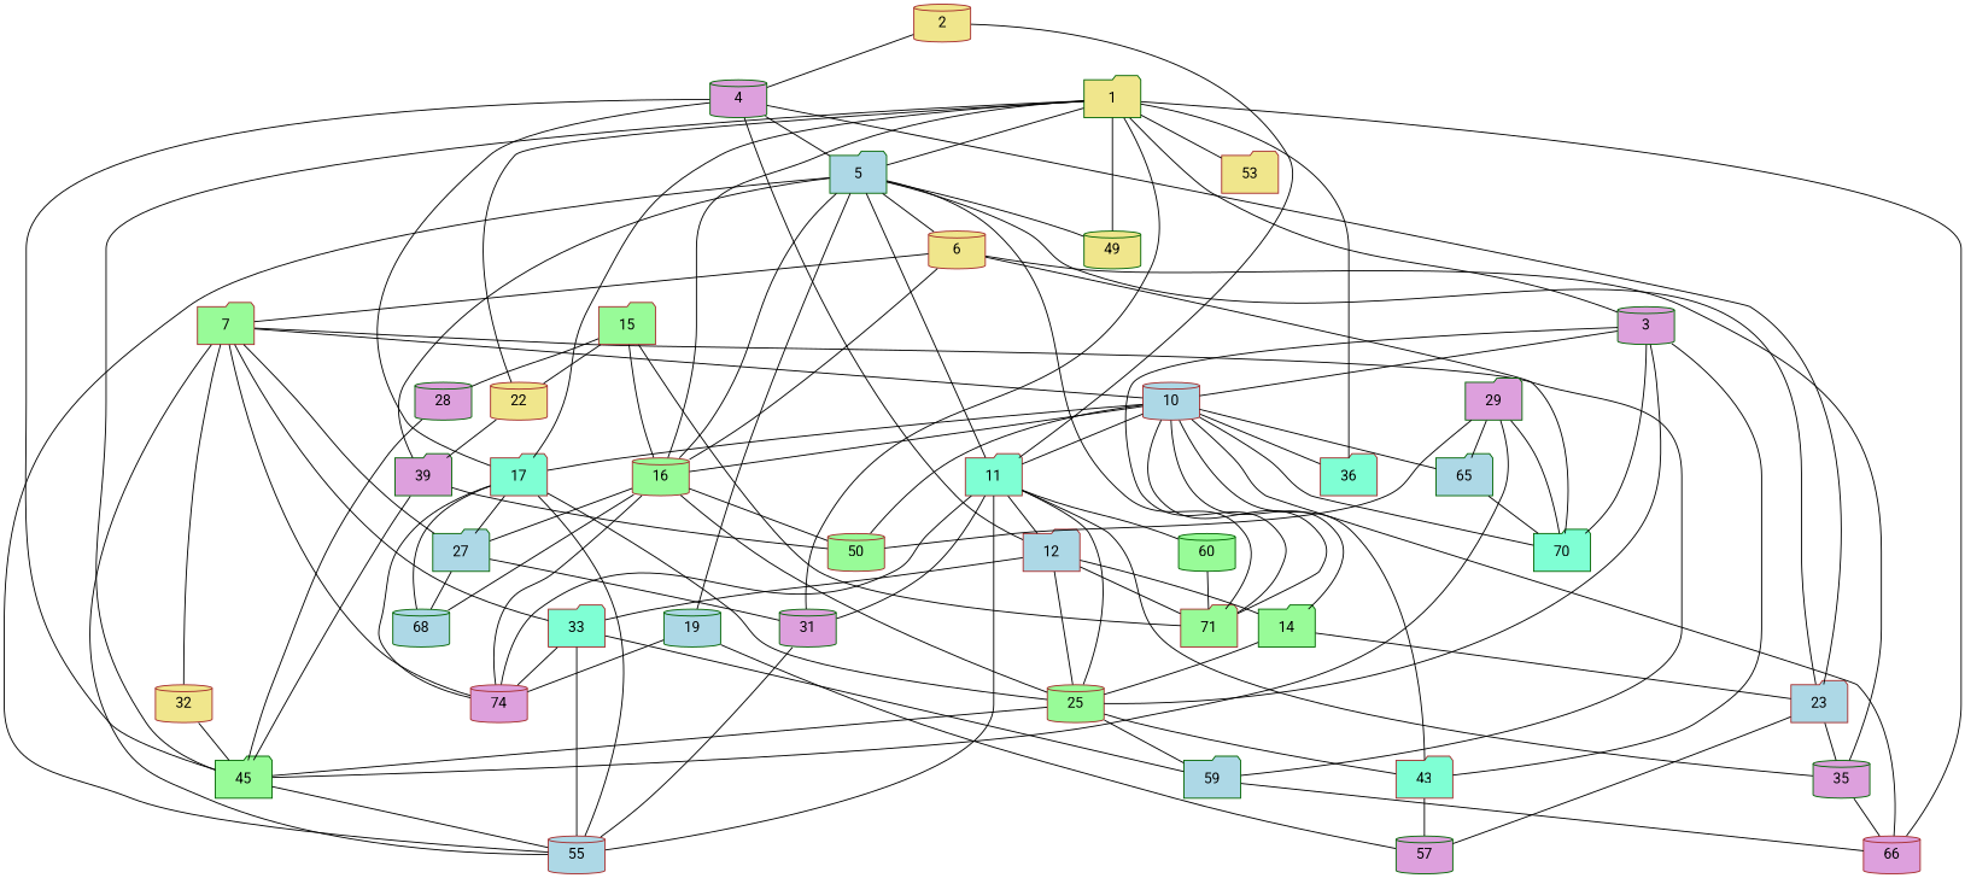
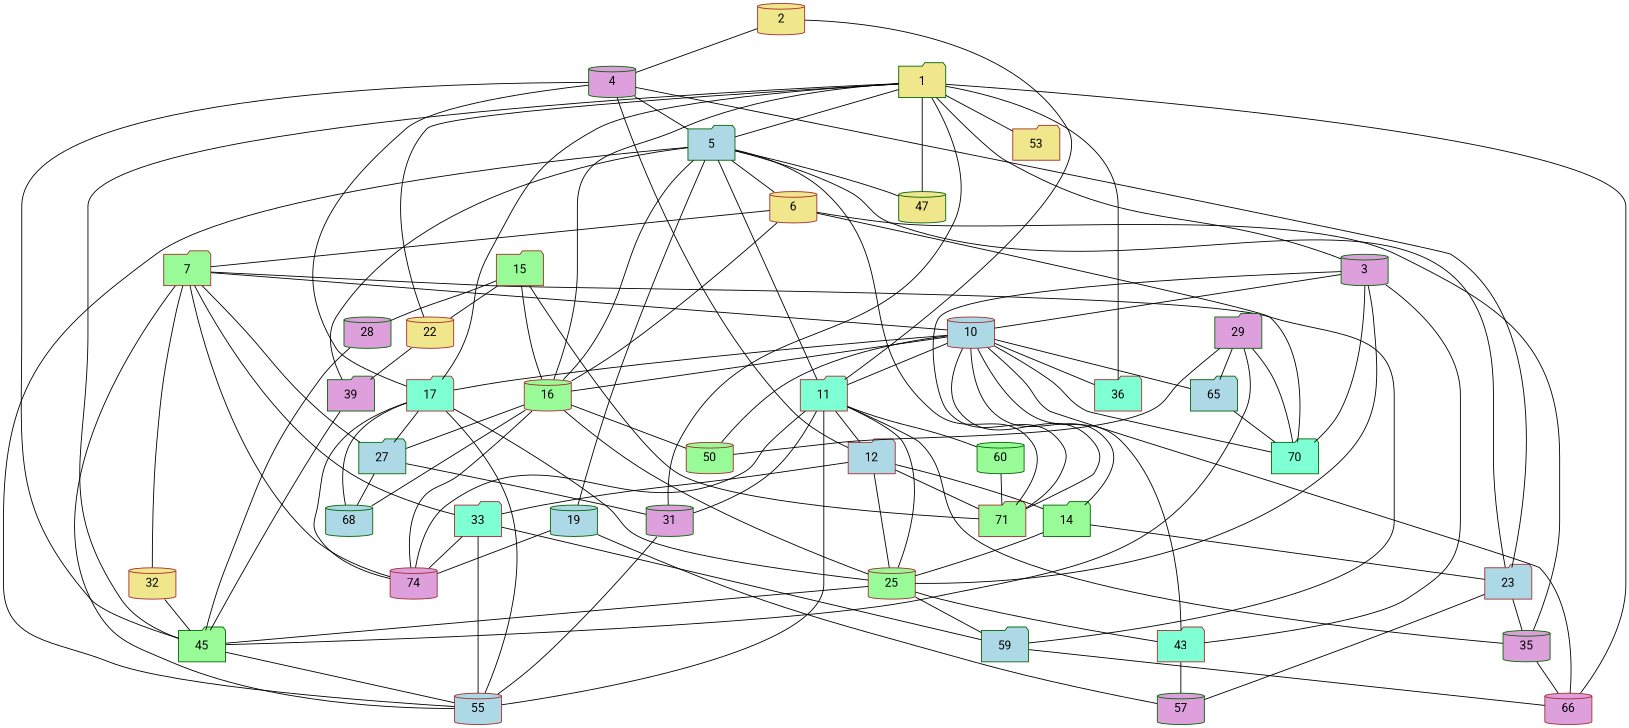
  graph {
    fontname=Roboto
    node [color=brown fillcolor=plum fontname=Roboto shape=folder style=filled]
    edge [fontname=Roboto]
    1 [color=darkgreen fillcolor=khaki super="+21+30"]
    3 [color=darkgreen shape=cylinder super="+58"]
    5 [color=darkgreen fillcolor=lightblue super="+8"]
    16 [fillcolor=palegreen shape=cylinder super="+37+64"]
    17 [fillcolor=aquamarine super="+63"]
    22 [fillcolor=khaki shape=cylinder]
    31 [color=darkgreen shape=cylinder super="+69"]
    36 [fillcolor=aquamarine]
    45 [color=darkgreen fillcolor=palegreen super="+54"]
-   47 [color=darkgreen fillcolor=khaki shape=cylinder label=49]
+   47 [color=darkgreen fillcolor=khaki shape=cylinder]
    53 [fillcolor=khaki]
    66 [shape=cylinder]
    10 [fillcolor=lightblue shape=cylinder super="+72+24+13"]
    25 [fillcolor=palegreen shape=cylinder super="+26+78"]
    43 [fillcolor=aquamarine super="+51"]
    70 [color=darkgreen fillcolor=aquamarine]
    71 [fillcolor=palegreen super="+80+73"]
    11 [fillcolor=aquamarine super="+75+49"]
    6 [fillcolor=khaki shape=cylinder super="+67"]
    19 [color=darkgreen fillcolor=lightblue shape=cylinder]
    23 [fillcolor=lightblue]
    39 [color=darkgreen super="+61"]
    55 [fillcolor=lightblue shape=cylinder super="+76"]
    27 [color=darkgreen fillcolor=lightblue]
    74 [shape=cylinder]
    50 [fillcolor=palegreen shape=cylinder]
    68 [color=darkgreen fillcolor=lightblue shape=cylinder]
    4 [color=darkgreen shape=cylinder super="+18"]
    12 [fillcolor=lightblue super="+40"]
    2 [fillcolor=khaki shape=cylinder]
    35 [color=darkgreen shape=cylinder super="+81"]
    60 [color=darkgreen fillcolor=palegreen shape=cylinder]
    14 [color=darkgreen fillcolor=palegreen]
    65 [color=darkgreen fillcolor=lightblue]
    59 [color=darkgreen fillcolor=lightblue]
    57 [color=darkgreen shape=cylinder]
    33 [fillcolor=aquamarine super="+77"]
    7 [fillcolor=palegreen super="+9+46"]
    32 [fillcolor=khaki shape=cylinder]
    15 [fillcolor=palegreen]
    28 [color=darkgreen shape=cylinder]
    29 [color=darkgreen super="+34"]
    1 -- 3
    1 -- 5
    1 -- 16 [weight=2]
    1 -- 17
    1 -- 22
    1 -- 31
    1 -- 36
    1 -- 45 [weight=2]
    1 -- 47 [weight=2]
    1 -- 53 [weight=2]
    1 -- 66
    3 -- 10 [weight=2]
    3 -- 25
    3 -- 43
    3 -- 70
    3 -- 71
    5 -- 16 [weight=2]
    5 -- 47
    5 -- 71
    5 -- 11 [weight=2]
    5 -- 6
    5 -- 19
    5 -- 23
    5 -- 39
    5 -- 55 [weight=2]
    16 -- 25
    16 -- 27
    16 -- 74
    16 -- 50
    16 -- 68
    17 -- 25 [weight=2]
    17 -- 55
    17 -- 27
    17 -- 74
    17 -- 68
    22 -- 39
    31 -- 55 [weight=2]
    45 -- 55
    10 -- 16 [weight=2]
    10 -- 17
    10 -- 36
    10 -- 66
    10 -- 43 [weight=3]
    10 -- 70
    10 -- 71
    10 -- 11 [weight=2]
    10 -- 50
    10 -- 14 [weight=2]
    10 -- 65
    25 -- 45
    25 -- 43
    25 -- 59
    43 -- 57
    11 -- 31
    11 -- 25
    11 -- 55 [weight=2]
    11 -- 74
    11 -- 12
    11 -- 35
    11 -- 60
    6 -- 16
    6 -- 70
    6 -- 35
    6 -- 7
    19 -- 74
    19 -- 57
    23 -- 35
    23 -- 57
    39 -- 45
-   39 -- 50
    27 -- 31
    27 -- 68
    4 -- 5
    4 -- 17
    4 -- 45
    4 -- 23
    4 -- 12
    12 -- 25
    12 -- 71
    12 -- 14
    12 -- 33
    2 -- 11
    2 -- 4
    35 -- 66
    60 -- 71
    14 -- 25
    14 -- 23
    65 -- 70
    59 -- 66
    33 -- 55 [weight=2]
    33 -- 74
    33 -- 59
    7 -- 10
    7 -- 55
    7 -- 27
    7 -- 74
    7 -- 59
    7 -- 33
    7 -- 32
    32 -- 45
    15 -- 16
    15 -- 22
    15 -- 71
    15 -- 28
    28 -- 45
    29 -- 45
    29 -- 70
    29 -- 50
    29 -- 65
  }
